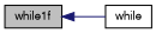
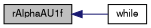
  digraph {
    rankdir=LR
    node [color=black fontname=FreeSans fontsize=10 shape=record]
-   n1 [fillcolor=grey75 fontcolor=black height=0.2 label=while1f style=filled width=0.4]
+   n1 [fillcolor=grey75 fontcolor=black height=0.2 label=rAlphaAU1f style=filled width=0.4]
    n2 [height=0.2 label=while width=0.4]
    n1 -> n2 [color=midnightblue dir=back fontname=FreeSans fontsize=10 labelfontname=FreeSans labelfontsize=10 style=solid]
  }
